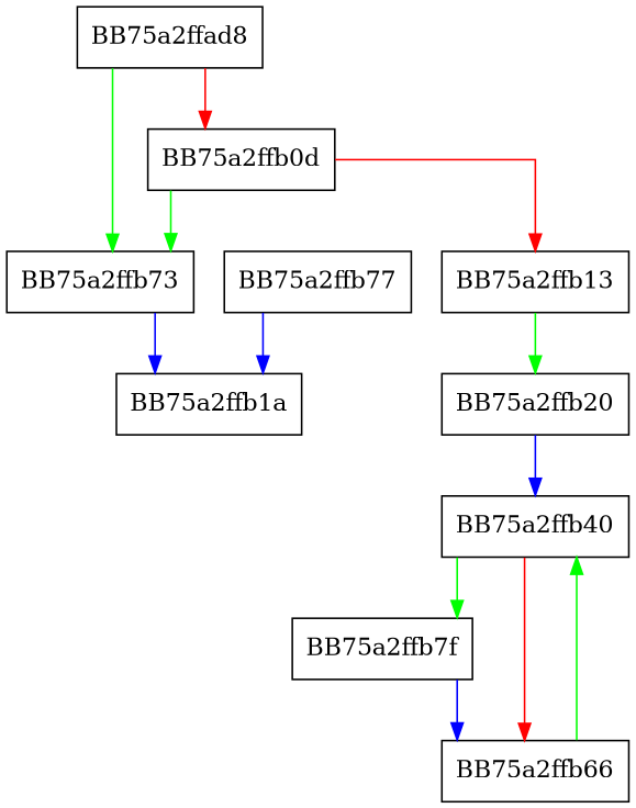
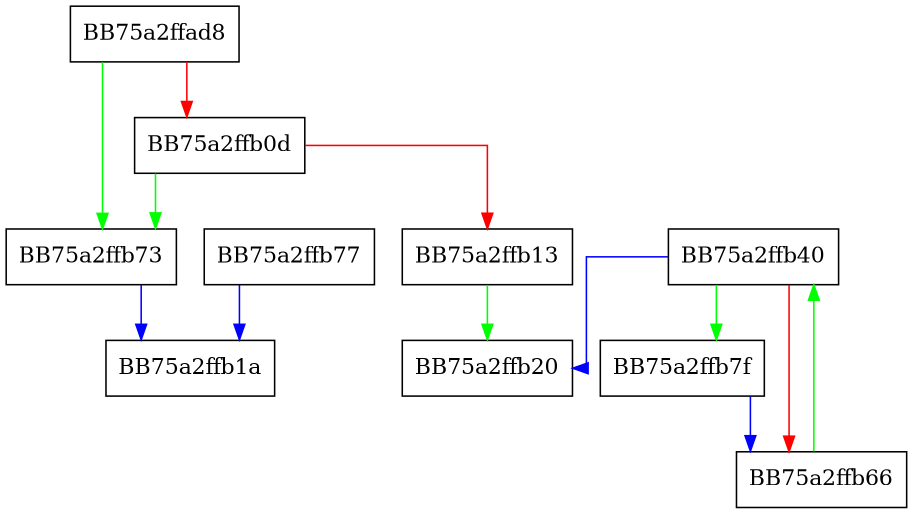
  digraph {
    splines=ortho
    node [shape=box]
    edge [color=green]
    BB75a2ffad8
    BB75a2ffb73
    BB75a2ffb0d
    BB75a2ffb1a
    BB75a2ffb13
    BB75a2ffb20
    BB75a2ffb40
    BB75a2ffb7f
    BB75a2ffb66
    BB75a2ffb77
    BB75a2ffad8 -> BB75a2ffb73
    BB75a2ffad8 -> BB75a2ffb0d [color=red]
    BB75a2ffb73 -> BB75a2ffb1a [color=blue]
    BB75a2ffb0d -> BB75a2ffb73
    BB75a2ffb0d -> BB75a2ffb13 [color=red]
    BB75a2ffb13 -> BB75a2ffb20
-   BB75a2ffb20 -> BB75a2ffb40 [color=blue]
+   BB75a2ffb40 -> BB75a2ffb20 [color=blue]
    BB75a2ffb40 -> BB75a2ffb7f
    BB75a2ffb40 -> BB75a2ffb66 [color=red]
    BB75a2ffb7f -> BB75a2ffb66 [color=blue]
    BB75a2ffb66 -> BB75a2ffb40
    BB75a2ffb77 -> BB75a2ffb1a [color=blue]
  }
